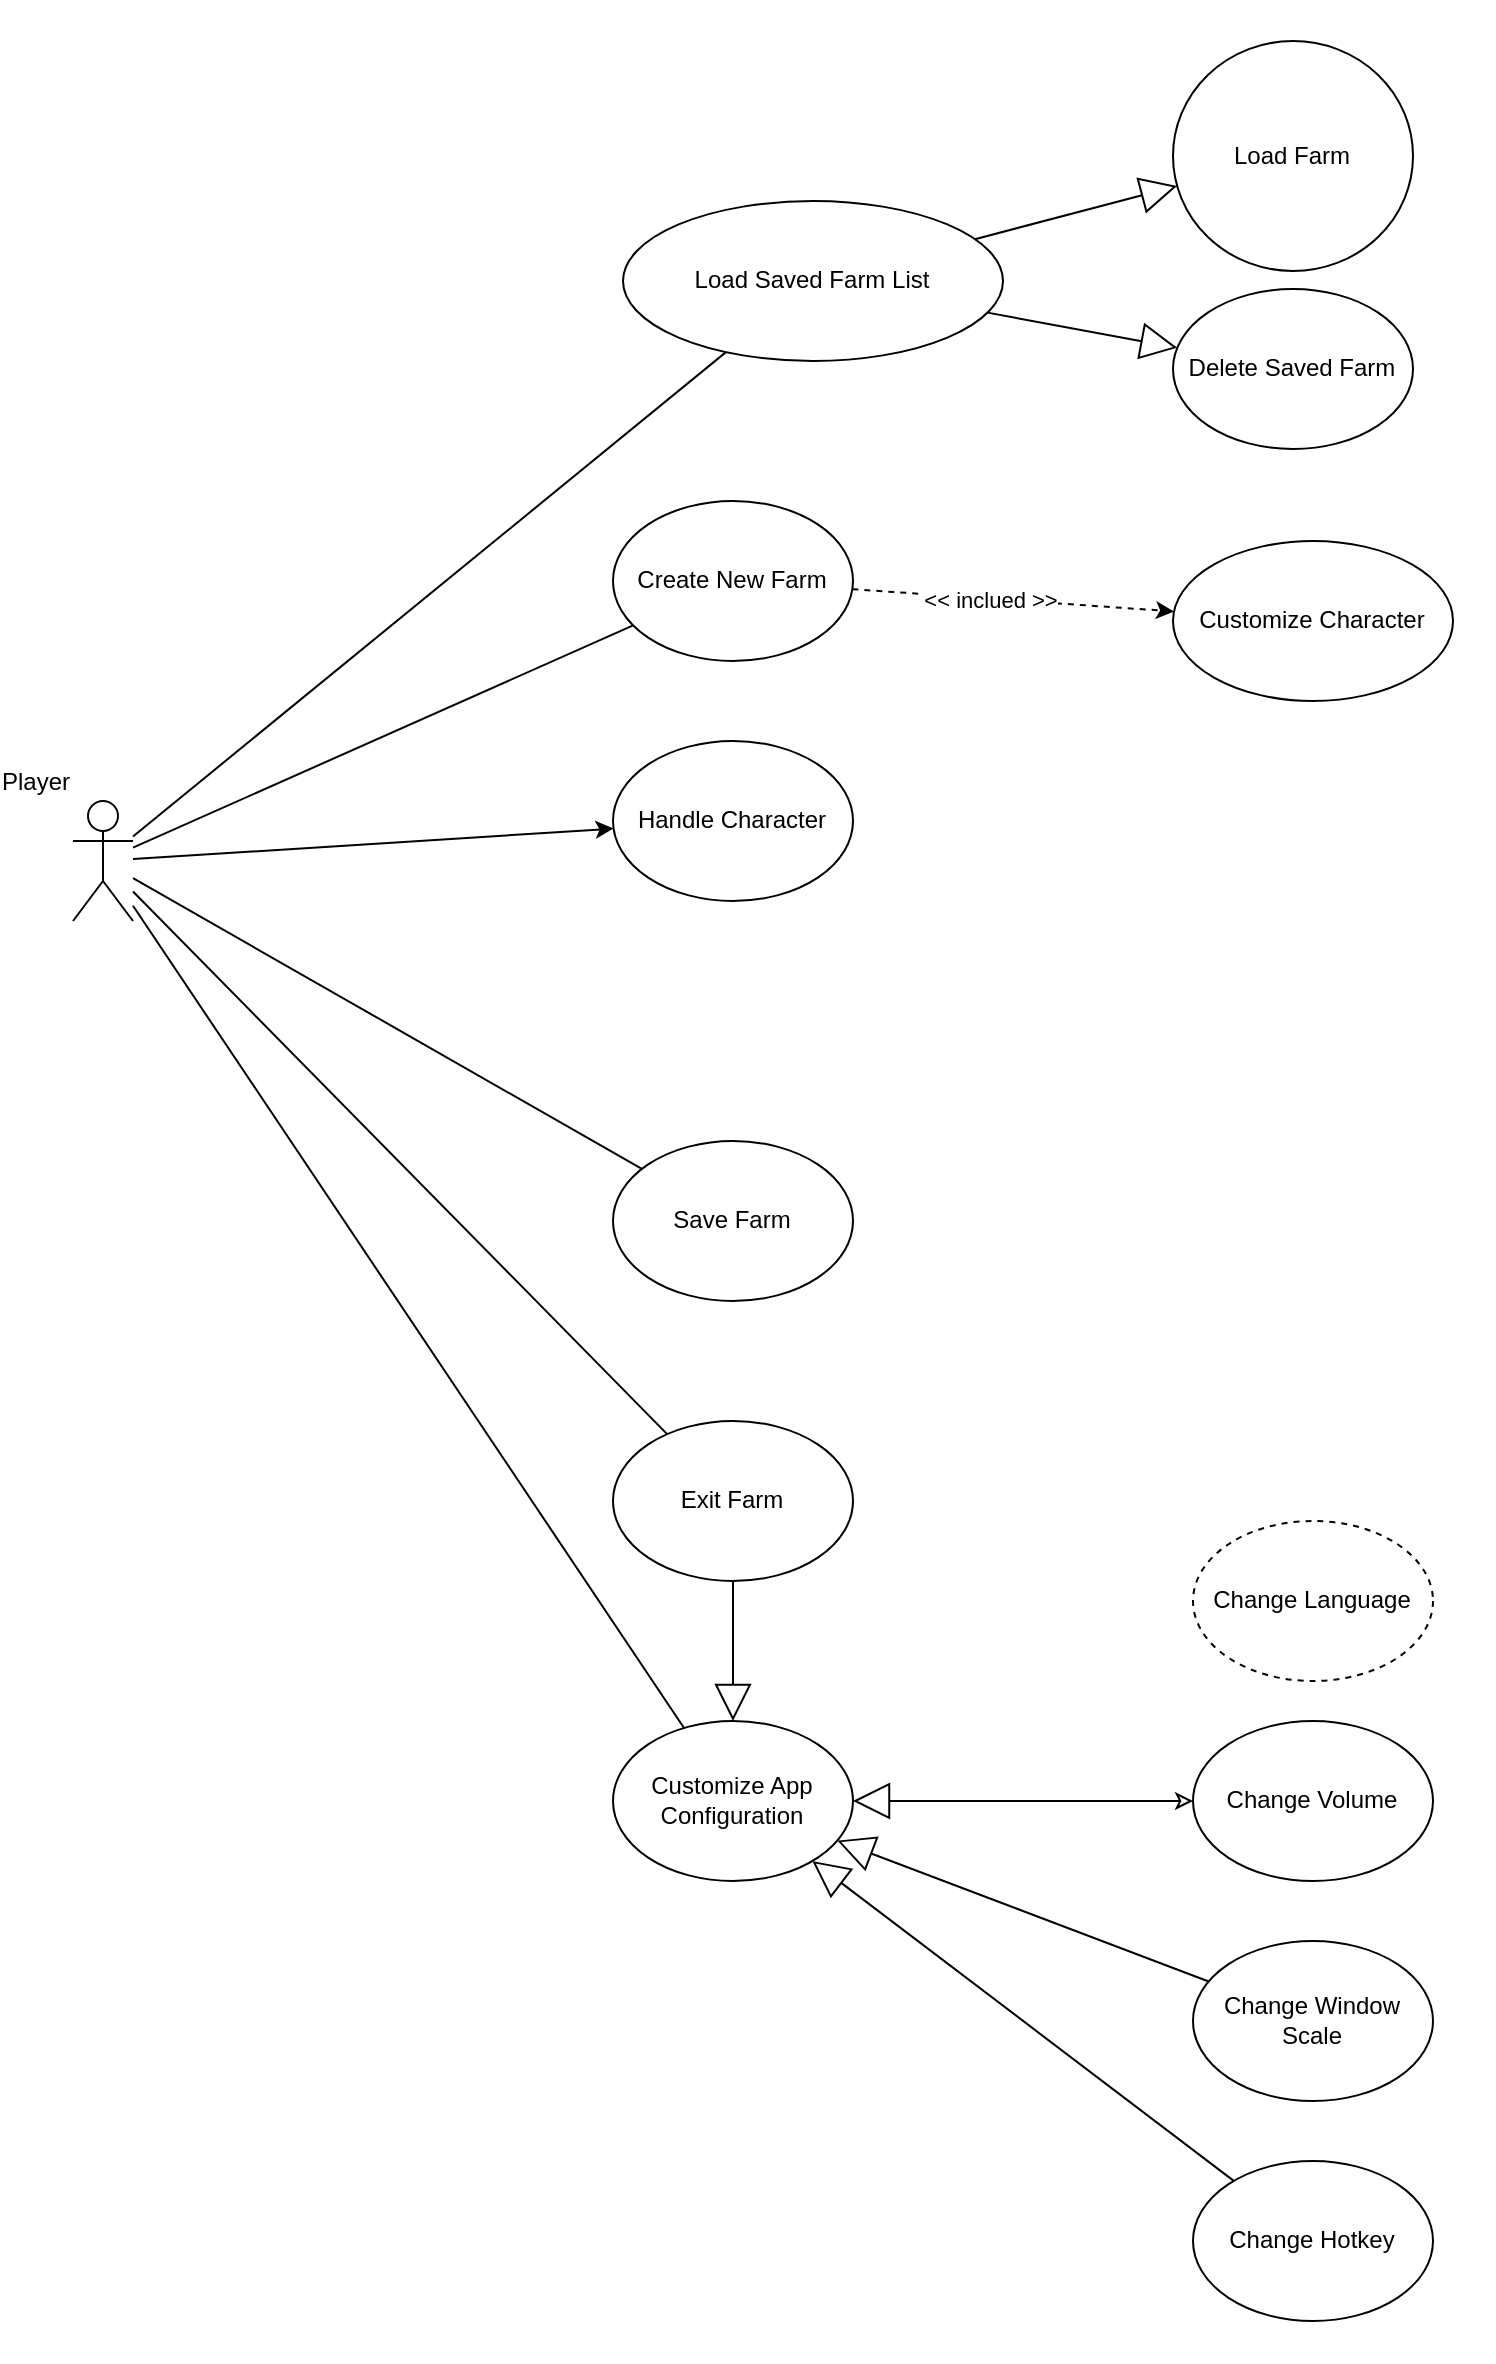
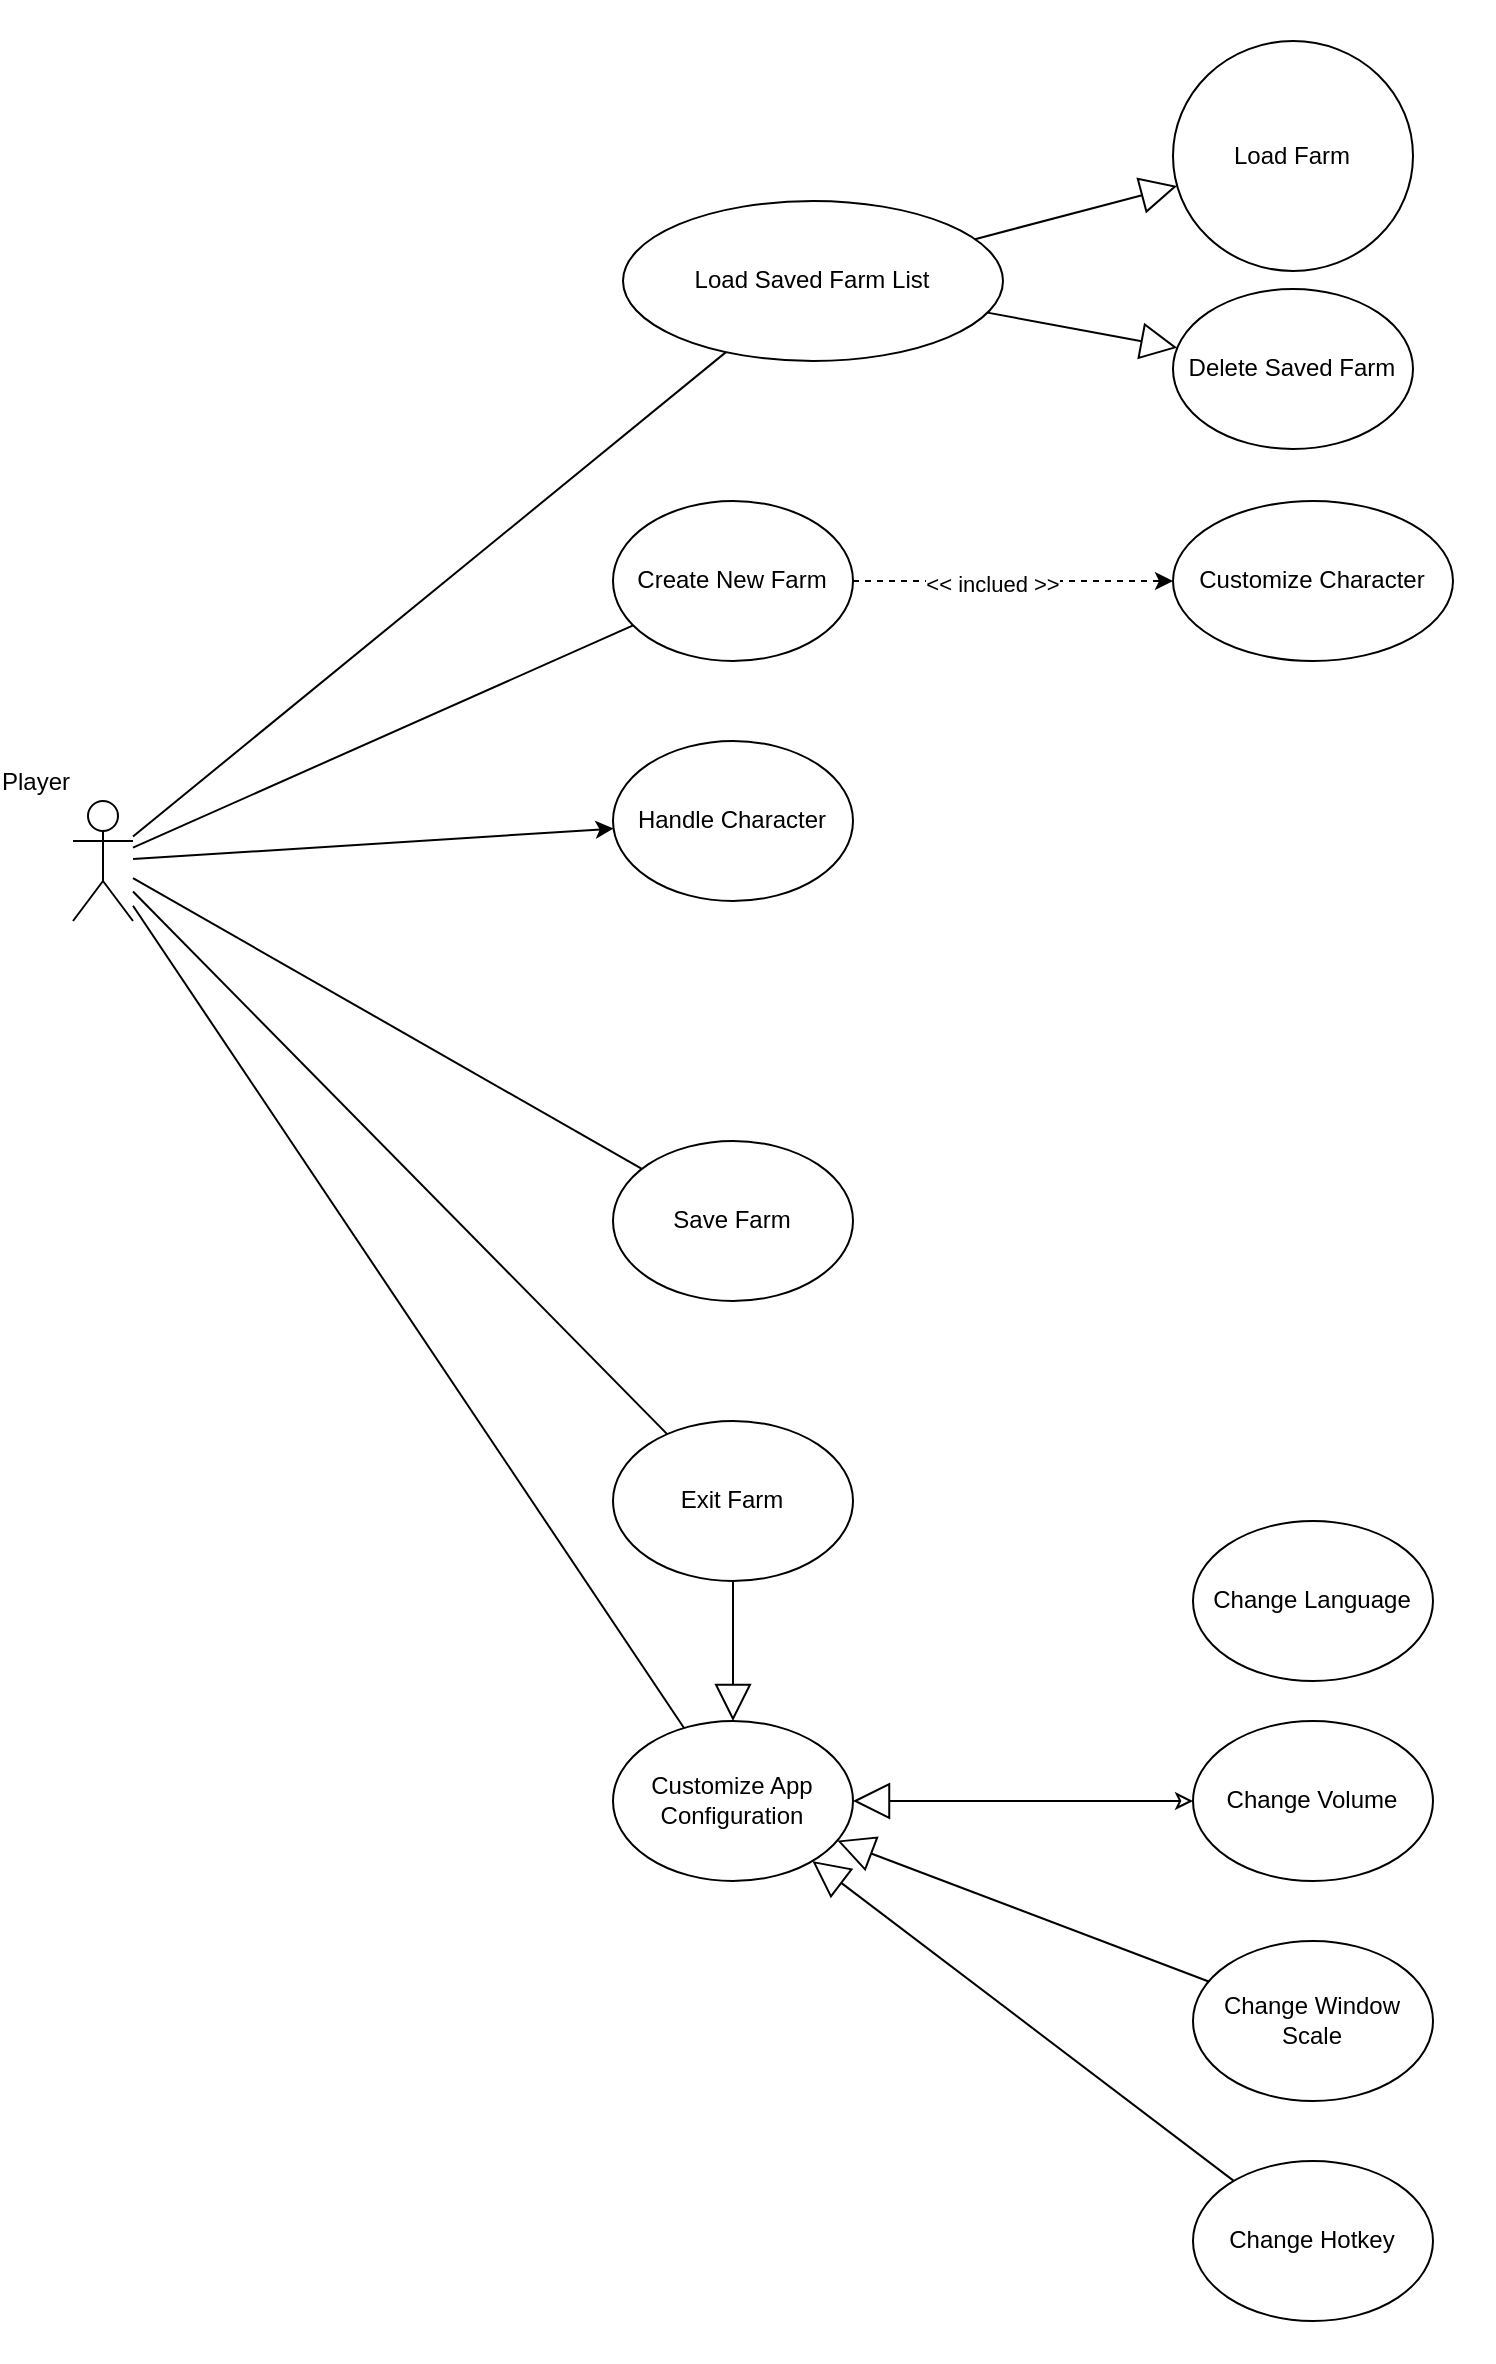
  <mxCell id="0" />
  <mxCell id="1" parent="0" />
  <mxCell id="2" style="rounded=0;orthogonalLoop=1;jettySize=auto;html=1;endArrow=none;endFill=0;" parent="1" source="8" target="18" edge="1"><mxGeometry relative="1" as="geometry" /></mxCell>
  <mxCell id="3" style="rounded=0;orthogonalLoop=1;jettySize=auto;html=1;endArrow=none;endFill=0;" parent="1" source="8" target="13" edge="1"><mxGeometry relative="1" as="geometry" /></mxCell>
  <mxCell id="4" style="rounded=0;orthogonalLoop=1;jettySize=auto;html=1;endArrow=none;endFill=0;" parent="1" source="8" target="23" edge="1"><mxGeometry relative="1" as="geometry" /></mxCell>
  <mxCell id="5" style="rounded=0;orthogonalLoop=1;jettySize=auto;html=1;" parent="1" source="8" target="9" edge="1"><mxGeometry relative="1" as="geometry" /></mxCell>
  <mxCell id="6" style="rounded=0;orthogonalLoop=1;jettySize=auto;html=1;endArrow=none;endFill=0;" parent="1" source="8" target="15" edge="1"><mxGeometry relative="1" as="geometry" /></mxCell>
  <mxCell id="7" style="rounded=0;orthogonalLoop=1;jettySize=auto;html=1;endArrow=none;endFill=0;" parent="1" source="8" target="19" edge="1"><mxGeometry relative="1" as="geometry" /></mxCell>
  <mxCell id="8" value="Player" style="shape=umlActor;verticalLabelPosition=top;verticalAlign=bottom;html=1;outlineConnect=0;labelPosition=left;align=right;" parent="1" vertex="1"><mxGeometry x="20" y="400" width="30" height="60" as="geometry" /></mxCell>
  <mxCell id="9" value="Handle Character" style="ellipse;whiteSpace=wrap;html=1;" parent="1" vertex="1"><mxGeometry x="290" y="370" width="120" height="80" as="geometry" /></mxCell>
- <mxCell id="10" value="Customize Character" style="ellipse;whiteSpace=wrap;html=1;" parent="1" vertex="1"><mxGeometry x="570" y="270" width="140" height="80" as="geometry" /></mxCell>
+ <mxCell id="10" value="Customize Character" style="ellipse;whiteSpace=wrap;html=1;" parent="1" vertex="1"><mxGeometry x="570" y="250" width="140" height="80" as="geometry" /></mxCell>
  <mxCell id="11" style="rounded=0;orthogonalLoop=1;jettySize=auto;html=1;dashed=1;" parent="1" source="13" target="10" edge="1"><mxGeometry relative="1" as="geometry" /></mxCell>
  <mxCell id="12" value="&amp;lt;&amp;lt; inclued &amp;gt;&amp;gt;" style="edgeLabel;html=1;align=center;verticalAlign=middle;resizable=0;points=[];" parent="11" vertex="1" connectable="0"><mxGeometry x="-0.138" y="-1" relative="1" as="geometry"><mxPoint as="offset" /></mxGeometry></mxCell>
  <mxCell id="13" value="Create New Farm" style="ellipse;whiteSpace=wrap;html=1;" parent="1" vertex="1"><mxGeometry x="290" y="250" width="120" height="80" as="geometry" /></mxCell>
  <mxCell id="14" value="Load Farm" style="ellipse;whiteSpace=wrap;html=1;" parent="1" vertex="1"><mxGeometry x="570" y="20" width="120" height="115" as="geometry" /></mxCell>
  <mxCell id="15" value="Save Farm" style="ellipse;whiteSpace=wrap;html=1;" parent="1" vertex="1"><mxGeometry x="290" y="570" width="120" height="80" as="geometry" /></mxCell>
  <mxCell id="16" value="" style="rounded=0;orthogonalLoop=1;jettySize=auto;html=1;endArrow=classic;endFill=0;startArrow=block;startFill=0;startSize=16;" parent="1" source="18" target="26" edge="1"><mxGeometry relative="1" as="geometry" /></mxCell>
  <mxCell id="17" value="" style="rounded=0;orthogonalLoop=1;jettySize=auto;html=1;endArrow=none;endFill=0;startArrow=block;startFill=0;startSize=16;" parent="1" source="18" target="29" edge="1"><mxGeometry relative="1" as="geometry" /></mxCell>
  <mxCell id="18" value="Customize App Configuration" style="ellipse;whiteSpace=wrap;html=1;" parent="1" vertex="1"><mxGeometry x="290" y="860" width="120" height="80" as="geometry" /></mxCell>
  <mxCell id="19" value="Exit Farm" style="ellipse;whiteSpace=wrap;html=1;" parent="1" vertex="1"><mxGeometry x="290" y="710" width="120" height="80" as="geometry" /></mxCell>
  <mxCell id="20" value="Delete Saved Farm" style="ellipse;whiteSpace=wrap;html=1;" parent="1" vertex="1"><mxGeometry x="570" y="144" width="120" height="80" as="geometry" /></mxCell>
  <mxCell id="21" style="rounded=0;orthogonalLoop=1;jettySize=auto;html=1;endArrow=block;endFill=0;jumpSize=10;endSize=16;" parent="1" source="23" target="14" edge="1"><mxGeometry relative="1" as="geometry" /></mxCell>
  <mxCell id="22" style="rounded=0;orthogonalLoop=1;jettySize=auto;html=1;startSize=16;endArrow=block;endFill=0;endSize=16;" parent="1" source="23" target="20" edge="1"><mxGeometry relative="1" as="geometry" /></mxCell>
  <mxCell id="23" value="Load Saved Farm List" style="ellipse;whiteSpace=wrap;html=1;" parent="1" vertex="1"><mxGeometry x="295" y="100" width="190" height="80" as="geometry" /></mxCell>
- <mxCell id="24" value="Change Language" style="ellipse;whiteSpace=wrap;html=1;dashed=1;" parent="1" vertex="1"><mxGeometry x="580" y="760" width="120" height="80" as="geometry" /></mxCell>
+ <mxCell id="24" value="Change Language" style="ellipse;whiteSpace=wrap;html=1;" parent="1" vertex="1"><mxGeometry x="580" y="760" width="120" height="80" as="geometry" /></mxCell>
  <mxCell id="25" value="" style="rounded=0;orthogonalLoop=1;jettySize=auto;html=1;endArrow=none;endFill=0;startArrow=block;startFill=0;endSize=16;startSize=16;" parent="1" source="18" target="19" edge="1"><mxGeometry relative="1" as="geometry" /></mxCell>
  <mxCell id="26" value="Change Volume" style="ellipse;whiteSpace=wrap;html=1;" parent="1" vertex="1"><mxGeometry x="580" y="860" width="120" height="80" as="geometry" /></mxCell>
  <mxCell id="27" value="Change Window Scale" style="ellipse;whiteSpace=wrap;html=1;" parent="1" vertex="1"><mxGeometry x="580" y="970" width="120" height="80" as="geometry" /></mxCell>
  <mxCell id="28" value="" style="rounded=0;orthogonalLoop=1;jettySize=auto;html=1;startArrow=block;startFill=0;endArrow=none;endFill=0;startSize=16;" parent="1" source="18" target="27" edge="1"><mxGeometry relative="1" as="geometry" /></mxCell>
  <mxCell id="29" value="Change Hotkey" style="ellipse;whiteSpace=wrap;html=1;" parent="1" vertex="1"><mxGeometry x="580" y="1080" width="120" height="80" as="geometry" /></mxCell>
